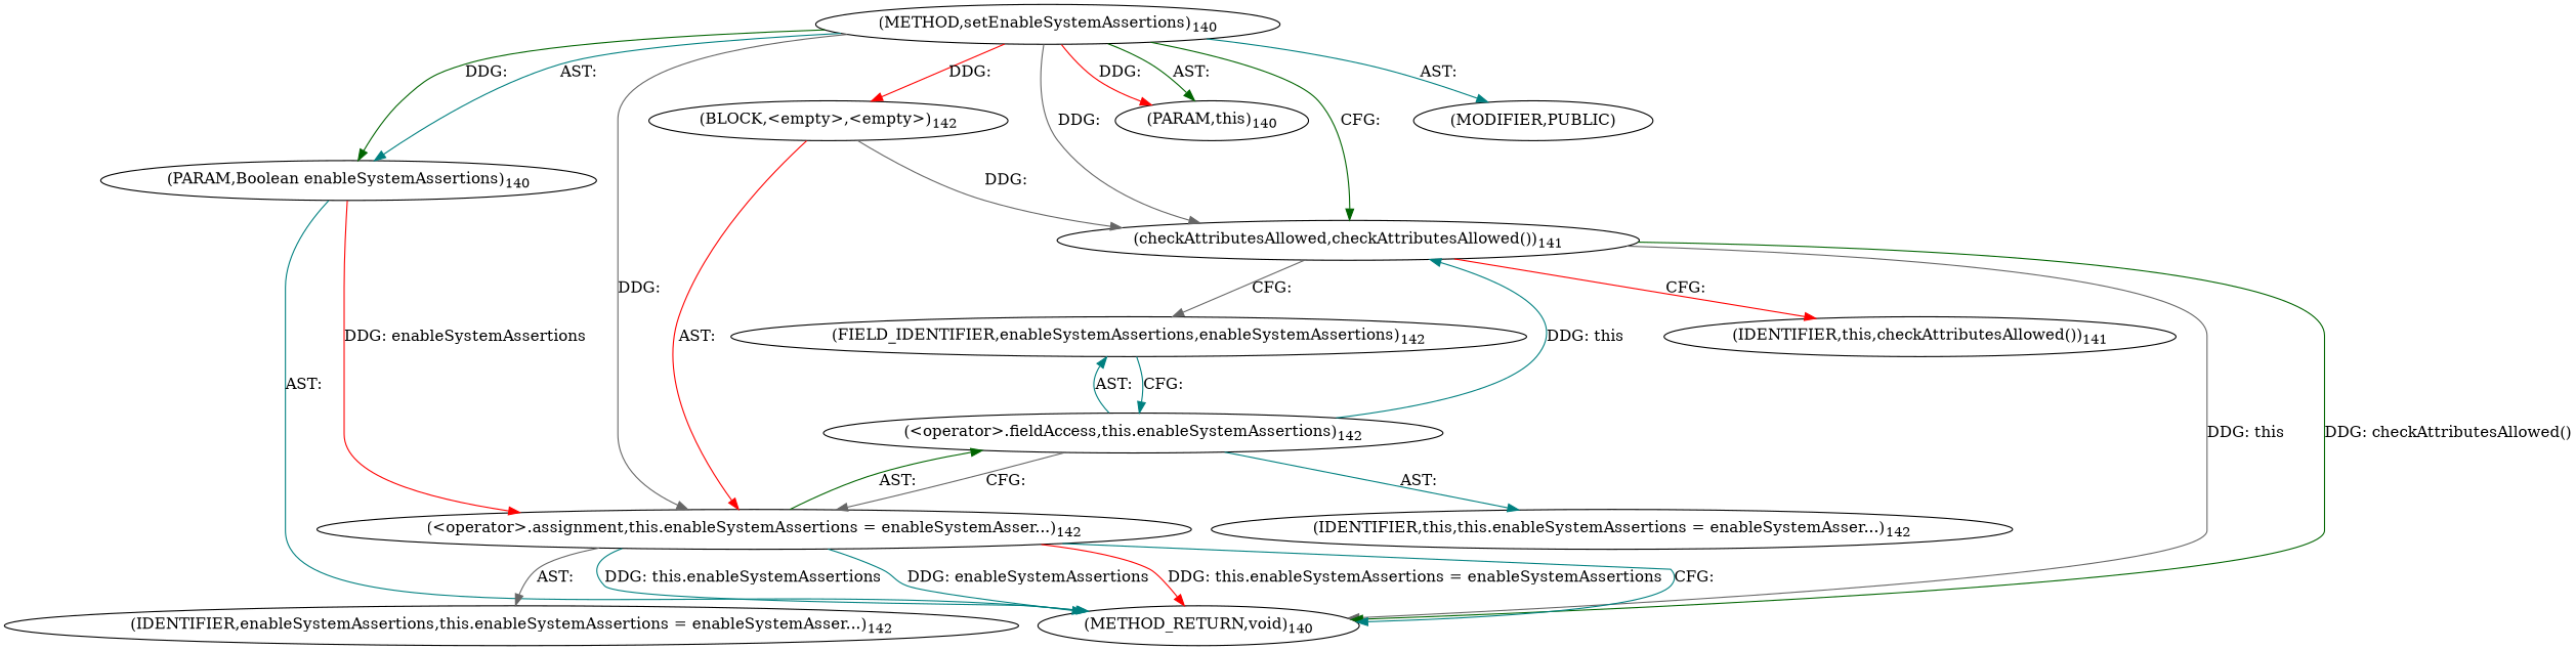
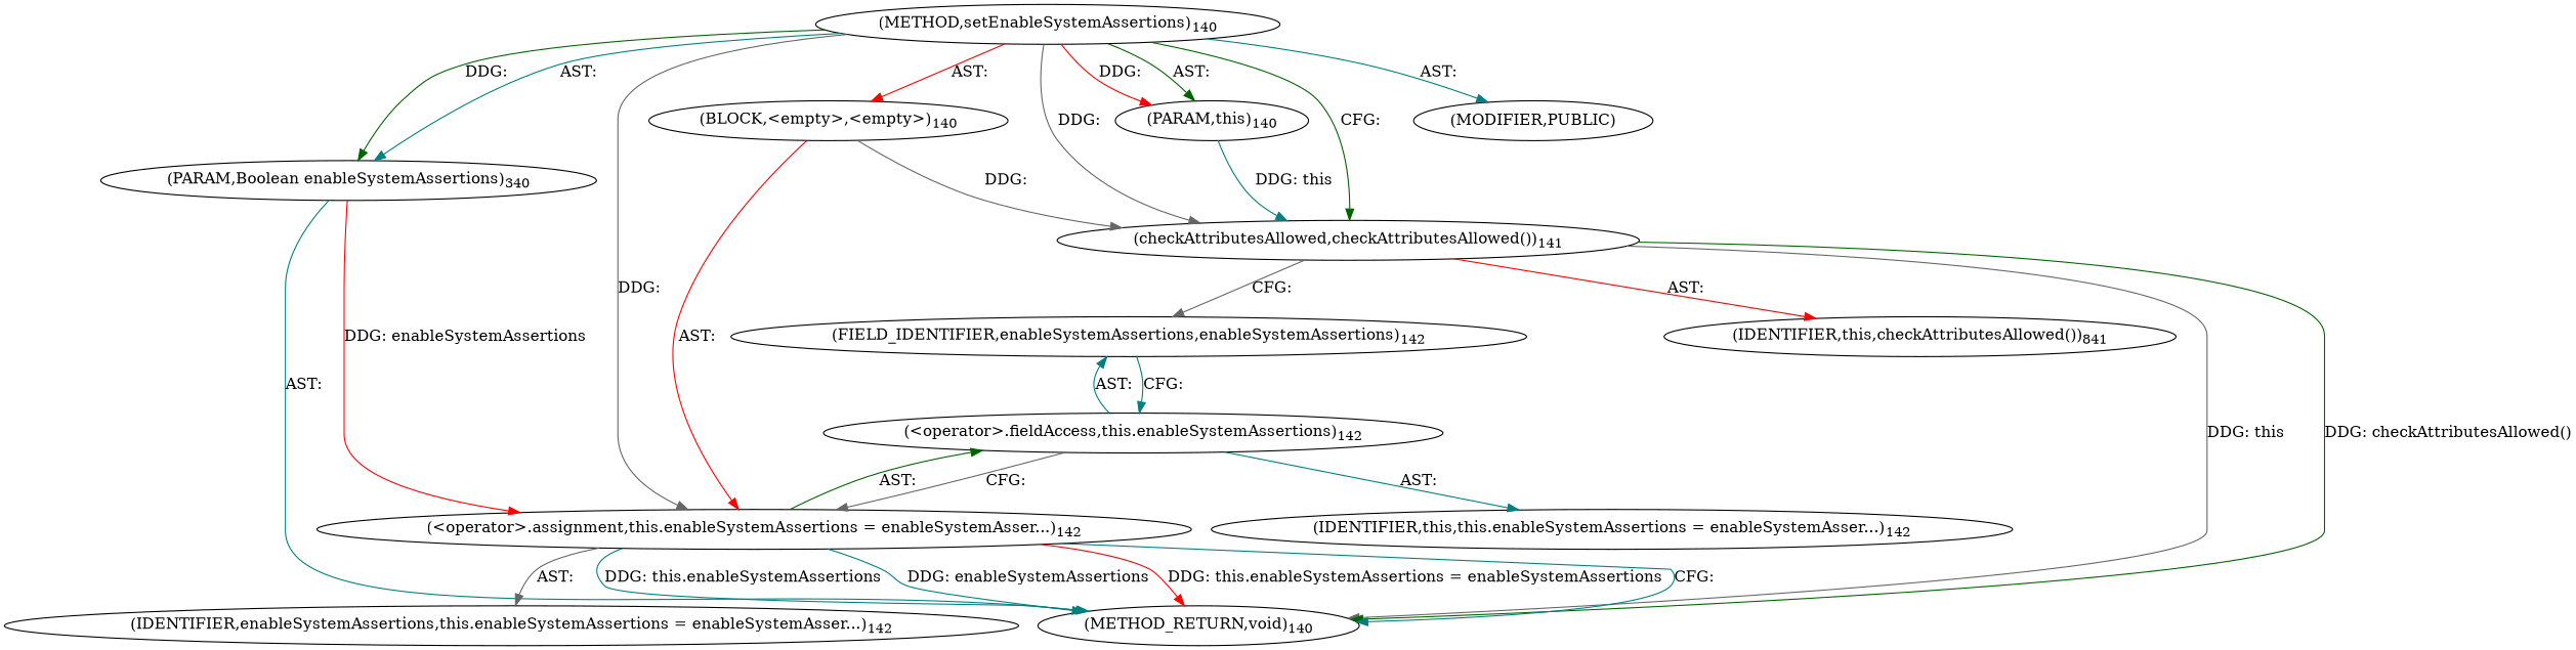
  digraph {
    edge [color=teal]
    n1 [label=<(METHOD,setEnableSystemAssertions)<SUB>140</SUB>>]
    n2 [label=<(PARAM,this)<SUB>140</SUB>>]
-   n3 [label=<(PARAM,Boolean enableSystemAssertions)<SUB>140</SUB>>]
-   n4 [label=<(BLOCK,&lt;empty&gt;,&lt;empty&gt;)<SUB>142</SUB>>]
+   n3 [label=<(PARAM,Boolean enableSystemAssertions)<SUB>340</SUB>>]
+   n4 [label=<(BLOCK,&lt;empty&gt;,&lt;empty&gt;)<SUB>140</SUB>>]
    n5 [label=<(checkAttributesAllowed,checkAttributesAllowed())<SUB>141</SUB>>]
    n6 [label=<(&lt;operator&gt;.assignment,this.enableSystemAssertions = enableSystemAsser...)<SUB>142</SUB>>]
    n7 [label=<(MODIFIER,PUBLIC)>]
    n8 [label=<(METHOD_RETURN,void)<SUB>140</SUB>>]
-   n9 [label=<(IDENTIFIER,this,checkAttributesAllowed())<SUB>141</SUB>>]
+   n9 [label=<(IDENTIFIER,this,checkAttributesAllowed())<SUB>841</SUB>>]
    n10 [label=<(FIELD_IDENTIFIER,enableSystemAssertions,enableSystemAssertions)<SUB>142</SUB>>]
    n11 [label=<(&lt;operator&gt;.fieldAccess,this.enableSystemAssertions)<SUB>142</SUB>>]
    n12 [label=<(IDENTIFIER,enableSystemAssertions,this.enableSystemAssertions = enableSystemAsser...)<SUB>142</SUB>>]
    n13 [label=<(IDENTIFIER,this,this.enableSystemAssertions = enableSystemAsser...)<SUB>142</SUB>>]
    n1 -> n2 [color=darkgreen label="AST: "]
    n1 -> n2 [color=red label="DDG: "]
    n1 -> n3 [label="AST: "]
    n1 -> n3 [color=darkgreen label="DDG: "]
-   n1 -> n4 [color=red label="DDG: "]
+   n1 -> n4 [color=red label="AST: "]
    n1 -> n5 [color=darkgreen label="CFG: "]
    n1 -> n5 [color=gray40 label="DDG: "]
    n1 -> n6 [color=gray40 label="DDG: "]
    n1 -> n7 [label="AST: "]
-   n11 -> n5 [label="DDG: this"]
+   n2 -> n5 [label="DDG: this"]
    n3 -> n6 [color=red label="DDG: enableSystemAssertions"]
    n3 -> n8 [label="AST: "]
    n4 -> n5 [color=gray40 label="DDG: "]
    n4 -> n6 [color=red label="AST: "]
    n5 -> n8 [color=gray40 label="DDG: this"]
    n5 -> n8 [color=darkgreen label="DDG: checkAttributesAllowed()"]
-   n5 -> n9 [color=red label="CFG: "]
+   n5 -> n9 [color=red label="AST: "]
    n5 -> n10 [color=gray40 label="CFG: "]
    n6 -> n8 [label="CFG: "]
    n6 -> n8 [label="DDG: this.enableSystemAssertions"]
    n6 -> n8 [label="DDG: enableSystemAssertions"]
    n6 -> n8 [color=red label="DDG: this.enableSystemAssertions = enableSystemAssertions"]
    n6 -> n11 [color=darkgreen label="AST: "]
    n6 -> n12 [color=gray40 label="AST: "]
    n10 -> n11 [label="CFG: "]
    n11 -> n6 [color=gray40 label="CFG: "]
    n11 -> n10 [label="AST: "]
    n11 -> n13 [label="AST: "]
  }
